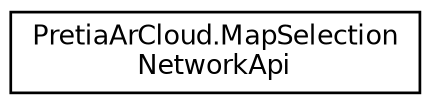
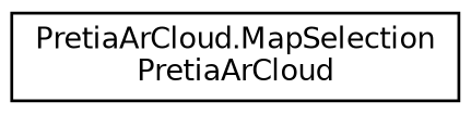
  digraph {
    rankdir=LR
-   n1 [color=black fillcolor=white fontname=Helvetica fontsize=10 height=0.2 label="PretiaArCloud.MapSelection\lNetworkApi" shape=record style=filled width=0.4]
+   n1 [color=black fillcolor=white fontname=Helvetica fontsize=10 height=0.2 label="PretiaArCloud.MapSelection\lPretiaArCloud" shape=record style=filled width=0.4]
  }
